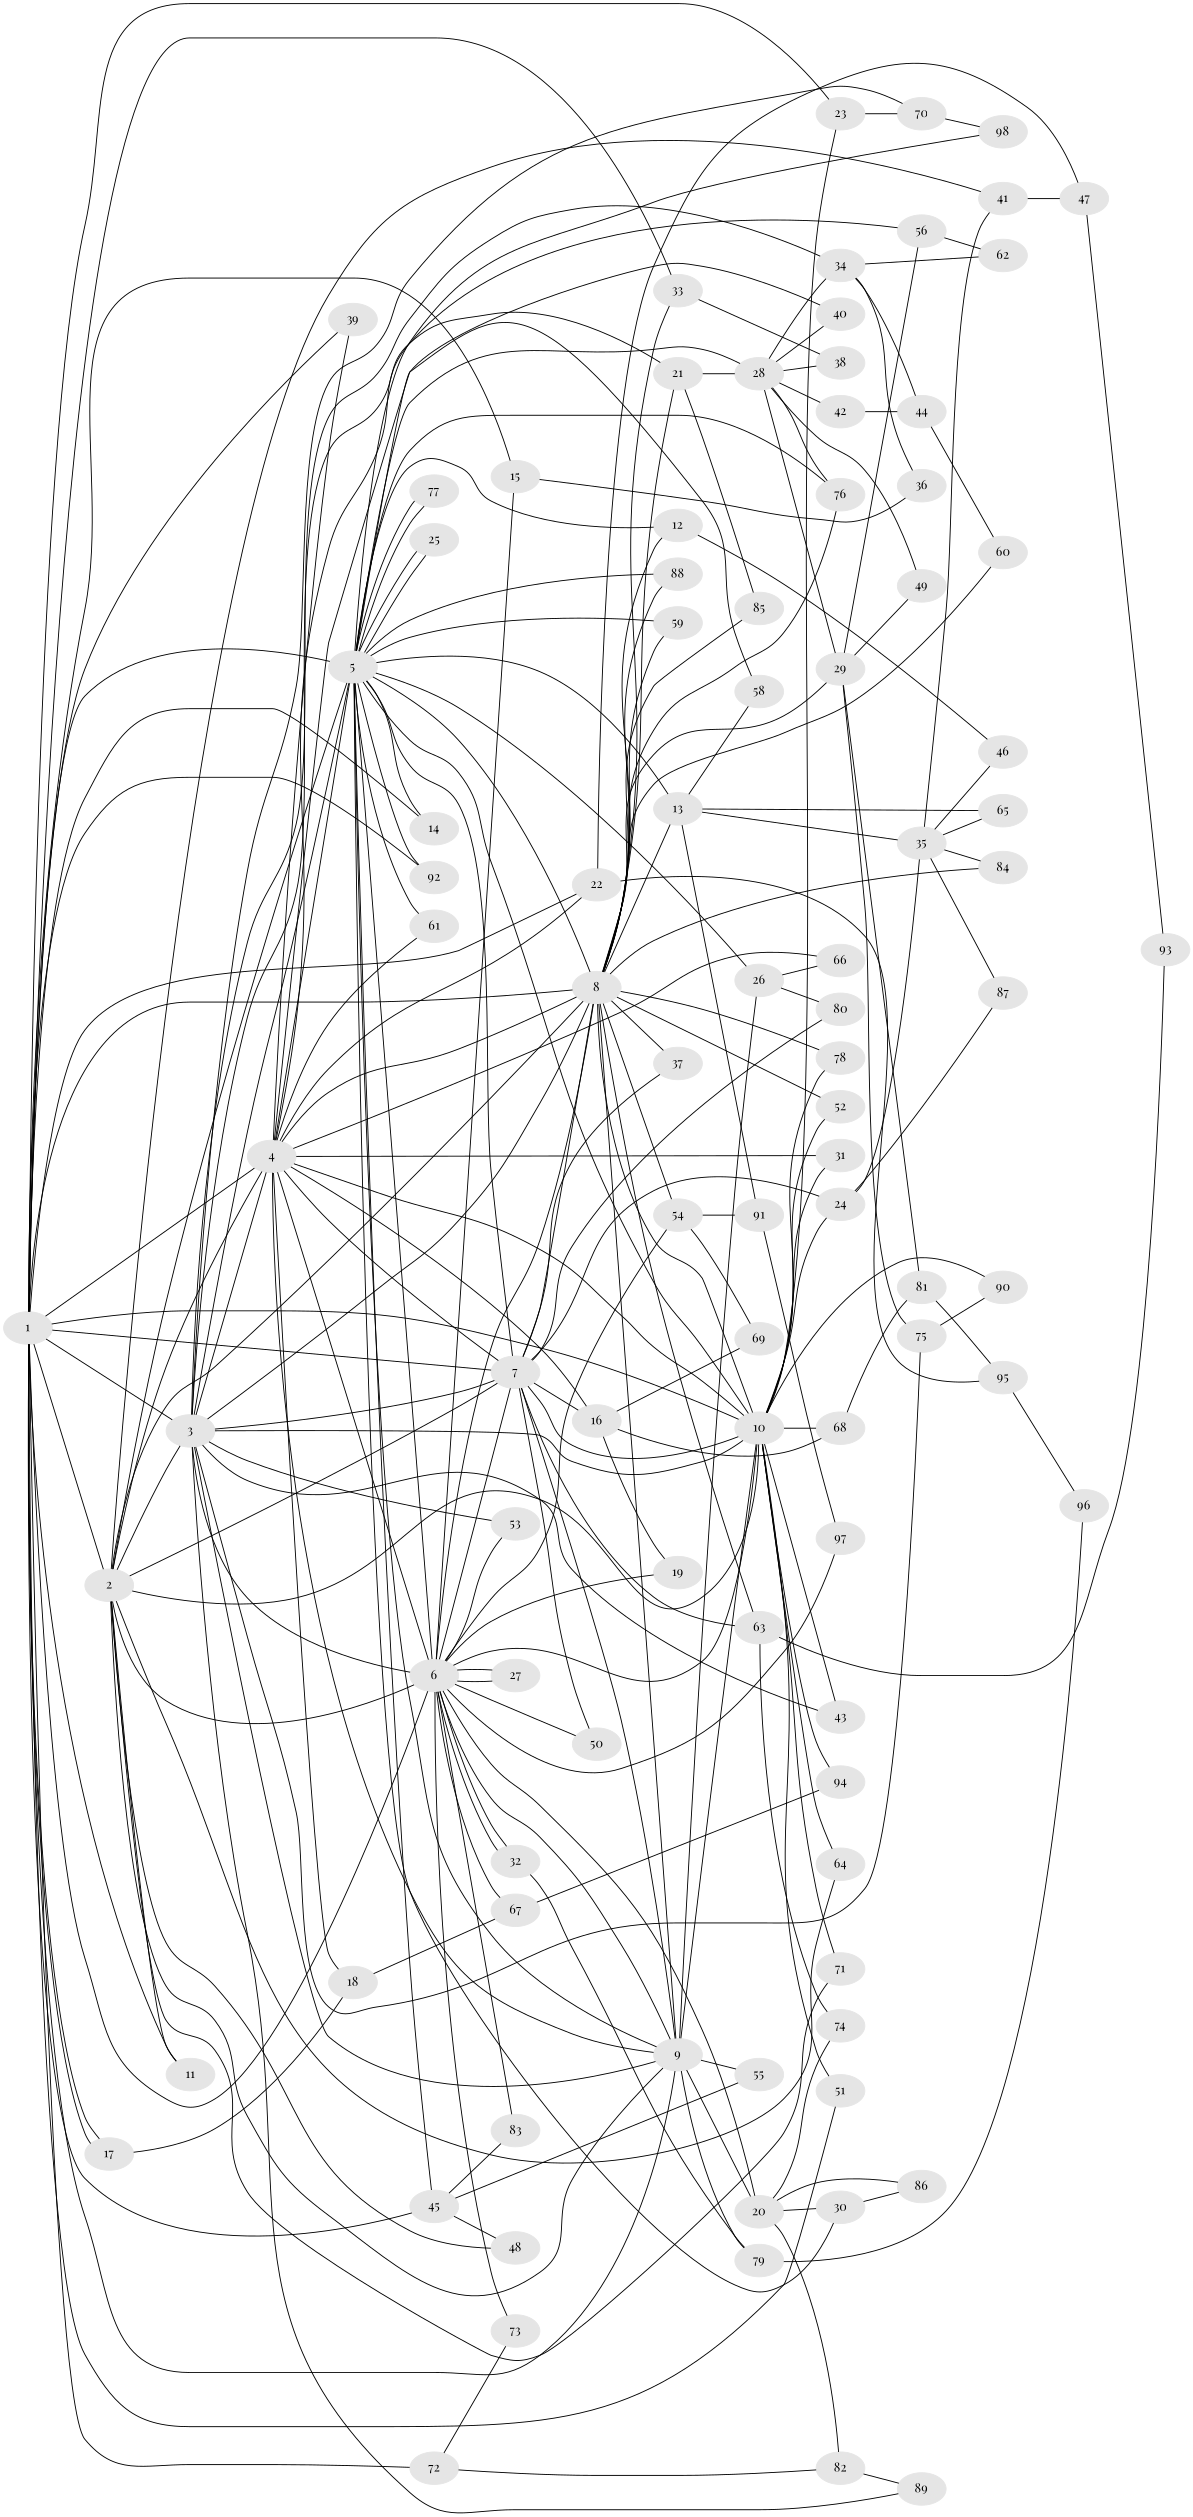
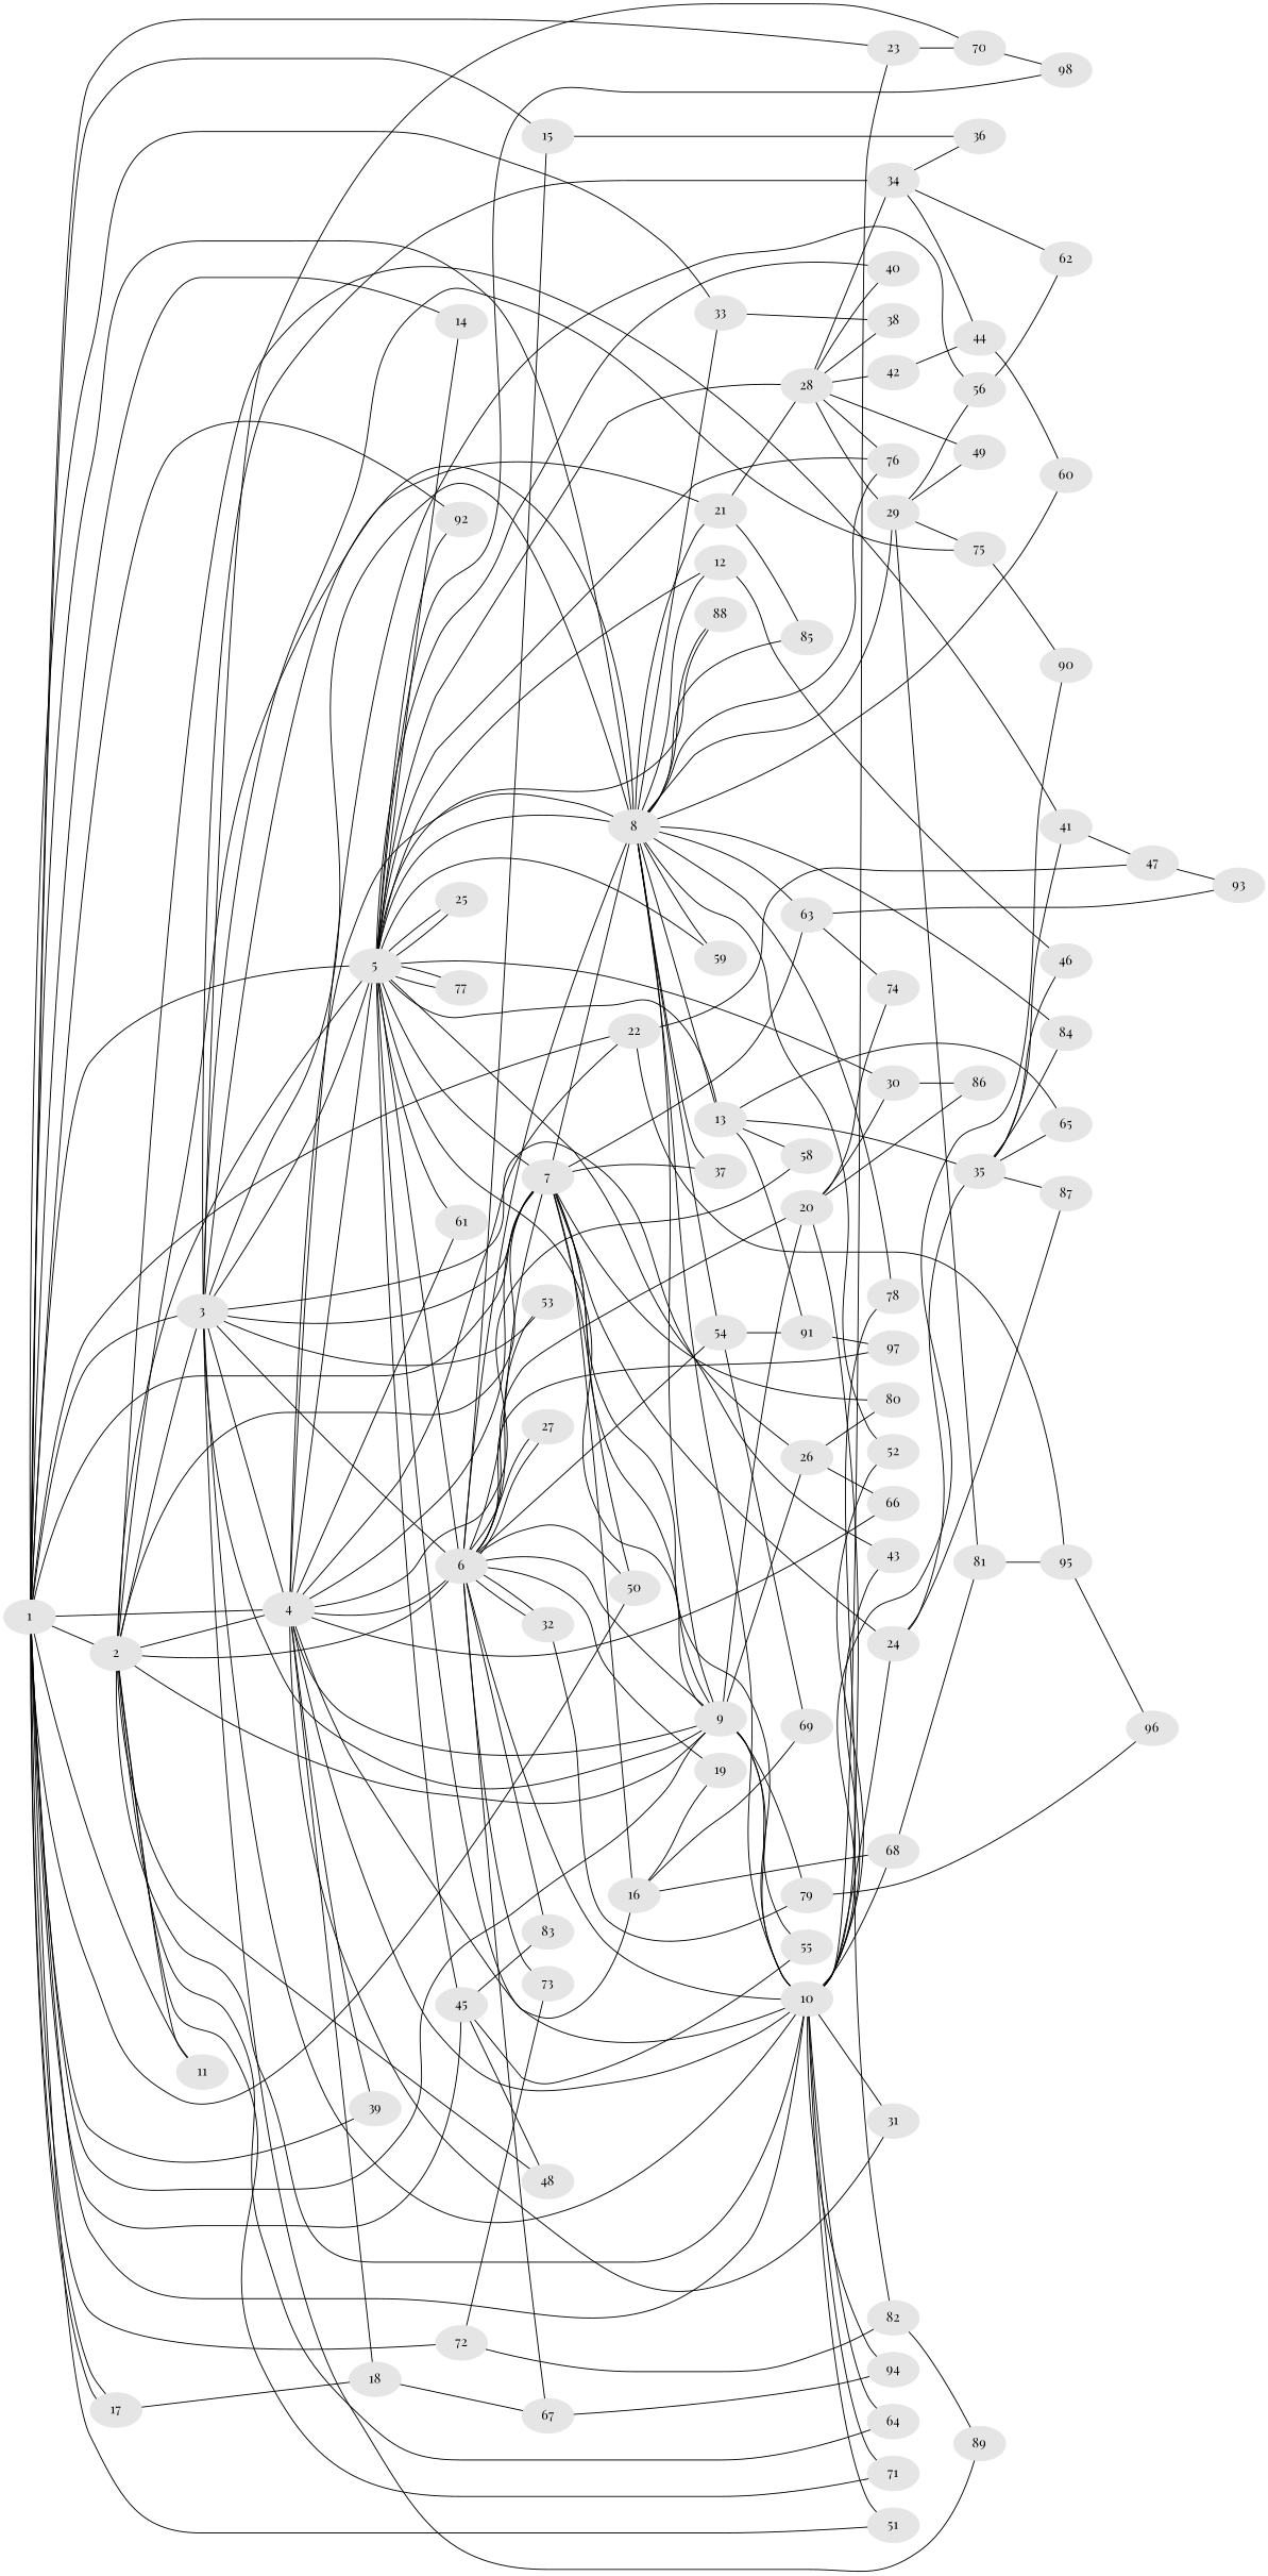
  graph {
    fontname="Playfair Display"
    rankdir=LR
    node [color=gray90 fontname="Playfair Display" style=filled]
    edge [fontname="Playfair Display"]
    1
    2
    3
    4
    5
    6
    7
    8
    9
    10
    11
    14
    15
    17
    22
    23
    33
    39
    45
    51
    72
    92
    41
    48
    64
    71
    21
    34
    43
    53
    70
    75
    89
    16
    18
    31
    56
    58
    61
    66
    12
    13
    25
    26
    28
    30
    40
    59
    76
    77
    88
    98
    19
    20
    27
    32
    50
    54
    67
    73
    83
    97
    24
    37
    63
    80
    29
    52
    60
    78
    84
    85
    55
    79
    68
    90
    94
    36
    47
    95
    38
    82
    44
    62
    69
    46
    35
    65
    91
    42
    49
    86
    74
    87
    93
    81
    96
    1 -- 2
    1 -- 3
    1 -- 4
    1 -- 5
-   1 -- 6
+   1 -- 50
    1 -- 7
    1 -- 8
    1 -- 9
    1 -- 10
    1 -- 11
    1 -- 14
    1 -- 15
    1 -- 17
    1 -- 17
    1 -- 22
    1 -- 23
    1 -- 33
    1 -- 39
    1 -- 45
    1 -- 51
    1 -- 72
    1 -- 92
    2 -- 3
    2 -- 4
    2 -- 5
    2 -- 6
    2 -- 7
    2 -- 8
    2 -- 9
    2 -- 10
    2 -- 11
    2 -- 41
    2 -- 48
    2 -- 64
    2 -- 71
    3 -- 4
    3 -- 5
    3 -- 6
    3 -- 7
    3 -- 8
    3 -- 9
    3 -- 10
    3 -- 21
    3 -- 34
    3 -- 43
    3 -- 53
    3 -- 70
    3 -- 75
    3 -- 89
    4 -- 5
    4 -- 6
    4 -- 7
    4 -- 8
    4 -- 9
    4 -- 10
    4 -- 22
    4 -- 39
    4 -- 16
    4 -- 18
    4 -- 31
    4 -- 56
    4 -- 58
    4 -- 61
    4 -- 66
    5 -- 6
    5 -- 7
    5 -- 8
    5 -- 9
    5 -- 10
    5 -- 14
    5 -- 45
    5 -- 92
    5 -- 61
    5 -- 12
    5 -- 13
    5 -- 25
    5 -- 25
    5 -- 26
    5 -- 28
    5 -- 30
    5 -- 40
    5 -- 59
    5 -- 76
    5 -- 77
    5 -- 77
    5 -- 88
    5 -- 98
    6 -- 7
    6 -- 8
    6 -- 9
    6 -- 10
    6 -- 15
    6 -- 53
    6 -- 19
    6 -- 20
    6 -- 27
    6 -- 27
    6 -- 32
    6 -- 32
    6 -- 50
    6 -- 54
    6 -- 67
    6 -- 73
    6 -- 83
    6 -- 97
    7 -- 8
    7 -- 9
    7 -- 10
    7 -- 16
    7 -- 50
    7 -- 24
    7 -- 37
    7 -- 63
    7 -- 80
    8 -- 9
    8 -- 10
    8 -- 33
    8 -- 21
    8 -- 12
    8 -- 13
    8 -- 59
    8 -- 76
    8 -- 88
    8 -- 54
    8 -- 37
    8 -- 63
    8 -- 29
    8 -- 52
    8 -- 60
    8 -- 78
    8 -- 84
    8 -- 85
    9 -- 10
    9 -- 26
    9 -- 20
    9 -- 55
    9 -- 79
    10 -- 23
    10 -- 51
    10 -- 64
    10 -- 71
    10 -- 43
    10 -- 31
    10 -- 24
    10 -- 52
    10 -- 78
    10 -- 68
    10 -- 90
    10 -- 94
    15 -- 36
    17 -- 18
    22 -- 47
    22 -- 95
    23 -- 70
    33 -- 38
    45 -- 48
    45 -- 83
    45 -- 55
    72 -- 73
    72 -- 82
    41 -- 47
    21 -- 28
    21 -- 85
    34 -- 36
    34 -- 44
    34 -- 62
    70 -- 98
    75 -- 90
    16 -- 19
    16 -- 68
    16 -- 69
    18 -- 67
    56 -- 62
    12 -- 46
    13 -- 58
    13 -- 35
    13 -- 65
    13 -- 91
    26 -- 66
    26 -- 80
    28 -- 34
    28 -- 40
    28 -- 76
    28 -- 29
    28 -- 38
    28 -- 42
    28 -- 49
    30 -- 86
    20 -- 30
    20 -- 82
    20 -- 86
    20 -- 74
    32 -- 79
    54 -- 69
    54 -- 91
    67 -- 94
    24 -- 35
    24 -- 87
    63 -- 74
    63 -- 93
    29 -- 75
    29 -- 56
    29 -- 49
    29 -- 81
    79 -- 96
    68 -- 81
    47 -- 93
    95 -- 96
    82 -- 89
    44 -- 60
    35 -- 41
    35 -- 84
    35 -- 46
    35 -- 65
    35 -- 87
    91 -- 97
    42 -- 44
    81 -- 95
  }
